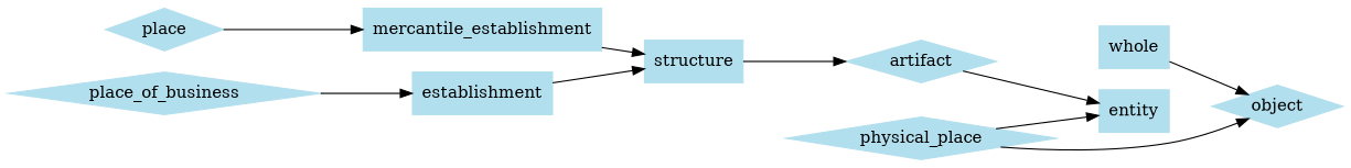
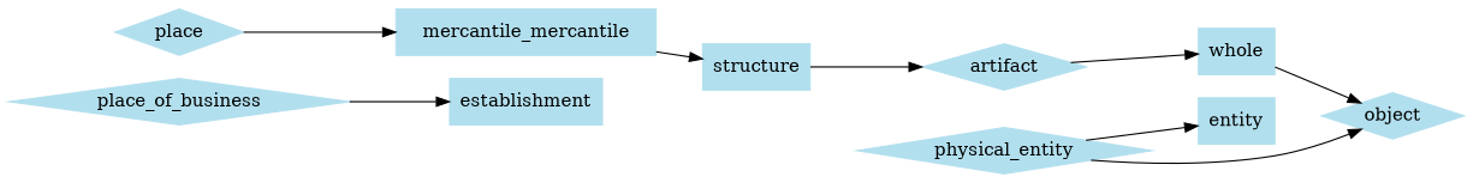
  digraph {
    rankdir=LR
    node [color=lightblue2 shape=diamond style=filled]
    n1 [label=place]
-   mercantile_establishment [shape=box]
+   mercantile_establishment [shape=box label=mercantile_mercantile]
    structure [shape=box]
    establishment [shape=box]
    place_of_business
    artifact
    whole [shape=box]
    object
-   physical_entity [label=physical_place]
+   physical_entity
    entity [shape=box]
    n1 -> mercantile_establishment
    mercantile_establishment -> structure
    structure -> artifact
-   establishment -> structure
    place_of_business -> establishment
-   artifact -> entity
+   artifact -> whole
    whole -> object
    physical_entity -> object
    physical_entity -> entity
  }
